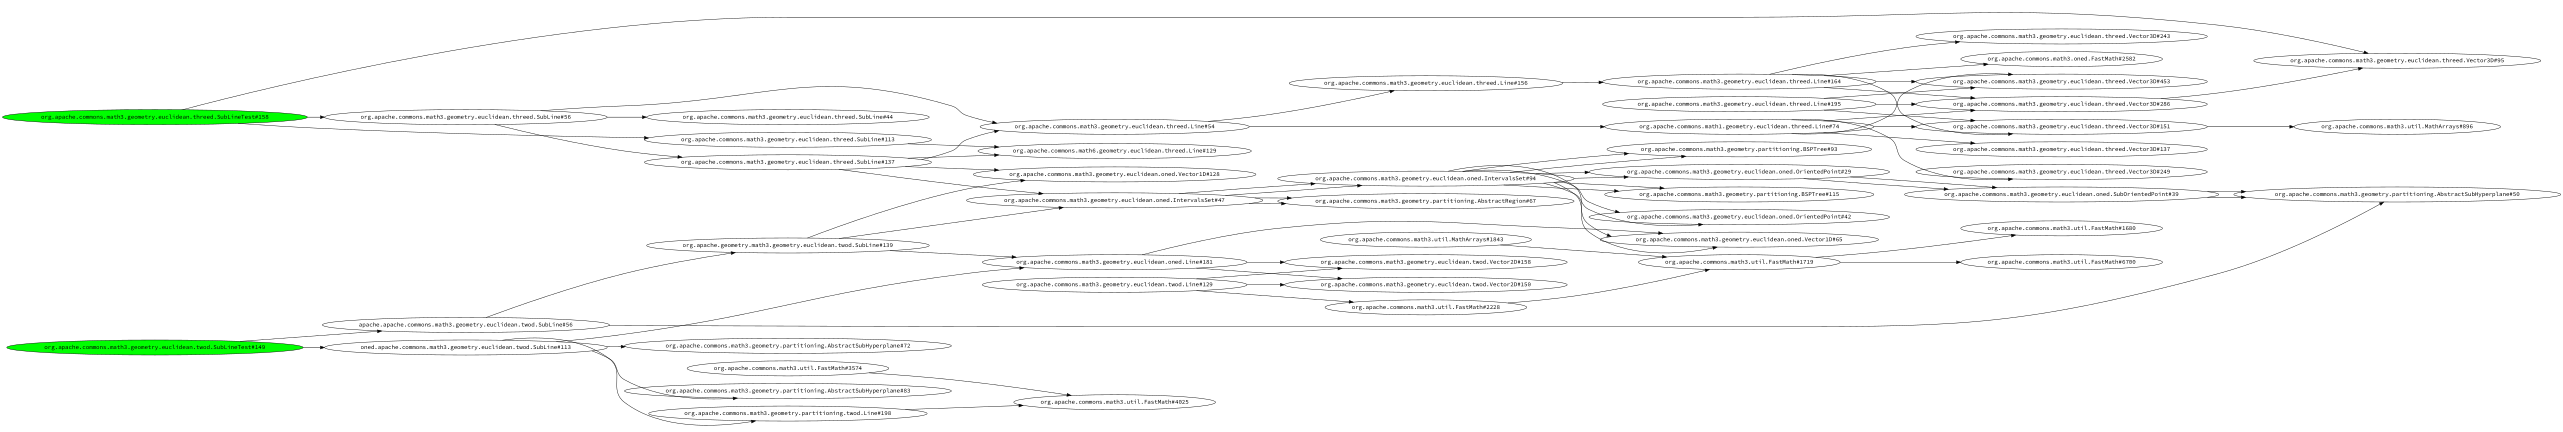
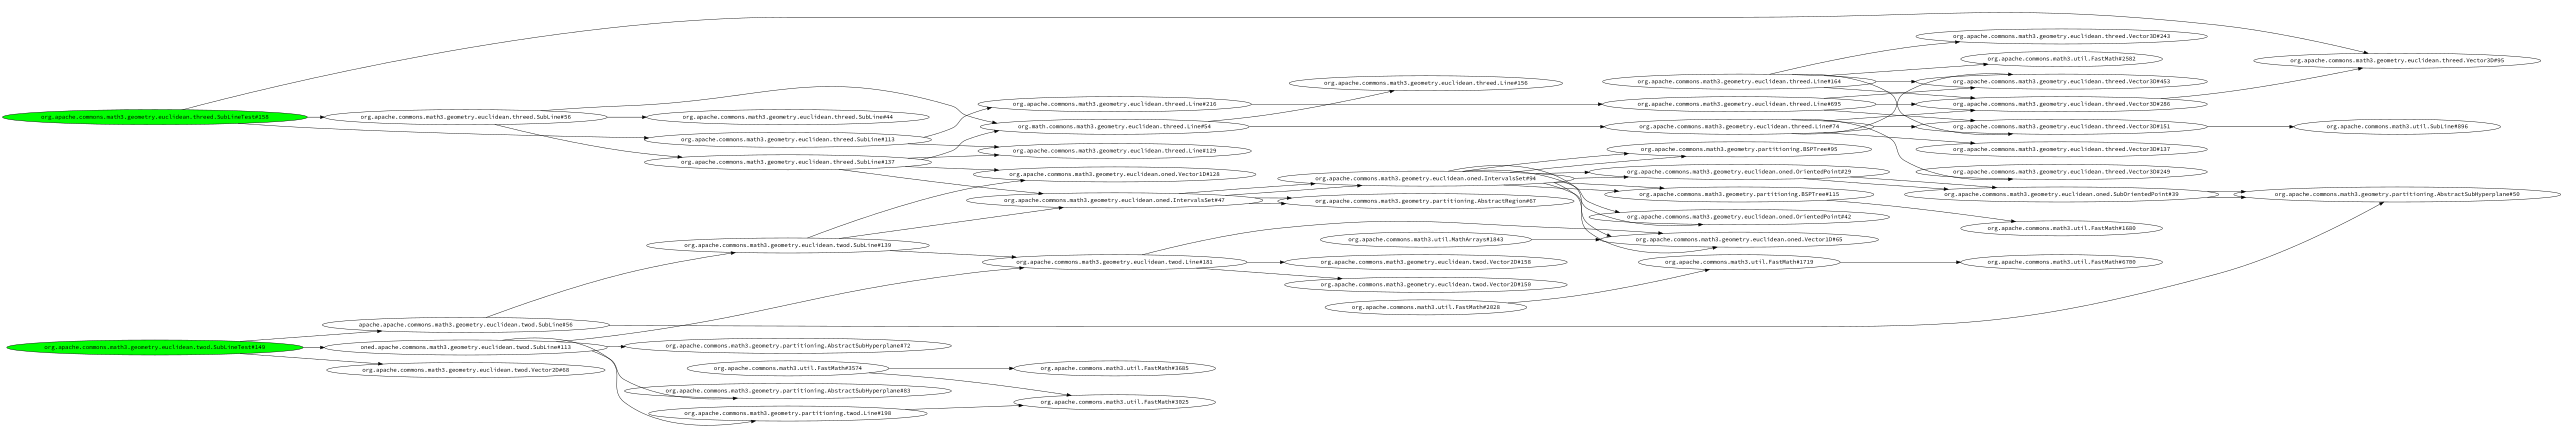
  digraph {
    fontname="Source Code Pro"
    rankdir=LR
    node [fontname="Source Code Pro"]
    edge [fontname="Source Code Pro"]
    "org.apache.commons.math3.geometry.euclidean.threed.SubLineTest#158" [fillcolor=green style=filled]
    "org.apache.commons.math3.geometry.euclidean.threed.Vector3D#95"
    "org.apache.commons.math3.geometry.euclidean.threed.SubLine#56"
    "org.apache.commons.math3.geometry.euclidean.threed.SubLine#113"
-   "org.apache.commons.math3.geometry.euclidean.threed.Line#54"
+   "org.apache.commons.math3.geometry.euclidean.threed.Line#54" [label="org.math.commons.math3.geometry.euclidean.threed.Line#54"]
    "org.apache.commons.math3.geometry.euclidean.threed.SubLine#137"
    "org.apache.commons.math3.geometry.euclidean.threed.SubLine#44"
-   "org.apache.commons.math3.geometry.euclidean.threed.Line#129" [label="org.apache.commons.math6.geometry.euclidean.threed.Line#129"]
-   "org.apache.commons.math3.geometry.euclidean.threed.Line#74" [label="org.apache.commons.math1.geometry.euclidean.threed.Line#74"]
+   "org.apache.commons.math3.geometry.euclidean.threed.Line#129"
+   "org.apache.commons.math3.geometry.euclidean.threed.Line#216"
+   "org.apache.commons.math3.geometry.euclidean.threed.Line#74"
    "org.apache.commons.math3.geometry.euclidean.threed.Line#156"
    "org.apache.commons.math3.geometry.euclidean.oned.Vector1D#128"
    "org.apache.commons.math3.geometry.euclidean.oned.IntervalsSet#47"
    "org.apache.commons.math3.geometry.euclidean.threed.Vector3D#286"
    "org.apache.commons.math3.geometry.euclidean.threed.Vector3D#249"
    "org.apache.commons.math3.geometry.euclidean.threed.Vector3D#137"
    "org.apache.commons.math3.geometry.euclidean.threed.Vector3D#453"
    "org.apache.commons.math3.geometry.euclidean.threed.Vector3D#151"
-   "org.apache.commons.math3.util.MathArrays#896"
+   "org.apache.commons.math3.util.MathArrays#896" [label="org.apache.commons.math3.util.SubLine#896"]
    "org.apache.commons.math3.geometry.euclidean.oned.IntervalsSet#94"
    "org.apache.commons.math3.geometry.partitioning.AbstractRegion#67"
    "org.apache.commons.math3.geometry.euclidean.oned.Vector1D#65"
    "org.apache.commons.math3.geometry.euclidean.oned.OrientedPoint#42"
    "org.apache.commons.math3.geometry.euclidean.oned.OrientedPoint#29"
-   "org.apache.commons.math3.geometry.partitioning.BSPTree#93"
+   "org.apache.commons.math3.geometry.partitioning.BSPTree#93" [label="org.apache.commons.math3.geometry.partitioning.BSPTree#95"]
    "org.apache.commons.math3.geometry.partitioning.BSPTree#115"
    "org.apache.commons.math3.geometry.euclidean.oned.SubOrientedPoint#39"
    "org.apache.commons.math3.geometry.partitioning.AbstractSubHyperplane#50"
-   "org.apache.commons.math3.geometry.euclidean.threed.Line#195"
+   "org.apache.commons.math3.geometry.euclidean.threed.Line#195" [label="org.apache.commons.math3.geometry.euclidean.threed.Line#695"]
    "org.apache.commons.math3.geometry.euclidean.threed.Line#164"
    "org.apache.commons.math3.geometry.euclidean.threed.Vector3D#243"
-   "org.apache.commons.math3.util.FastMath#2582" [label="org.apache.commons.math3.oned.FastMath#2582"]
+   "org.apache.commons.math3.util.FastMath#2582"
    "org.apache.commons.math3.geometry.euclidean.twod.SubLineTest#149" [fillcolor=green style=filled]
+   "org.apache.commons.math3.geometry.euclidean.twod.Vector2D#68"
    n35 [label="apache.apache.commons.math3.geometry.euclidean.twod.SubLine#56"]
    n36 [label="oned.apache.commons.math3.geometry.euclidean.twod.SubLine#113"]
-   "org.apache.commons.math3.geometry.euclidean.twod.SubLine#139" [label="org.apache.geometry.math3.geometry.euclidean.twod.SubLine#139"]
-   "org.apache.commons.math3.geometry.euclidean.twod.Line#181" [label="org.apache.commons.math3.geometry.euclidean.oned.Line#181"]
+   "org.apache.commons.math3.geometry.euclidean.twod.SubLine#139"
+   "org.apache.commons.math3.geometry.euclidean.twod.Line#181"
    "org.apache.commons.math3.geometry.partitioning.AbstractSubHyperplane#72"
    n40 [label="org.apache.commons.math3.geometry.partitioning.twod.Line#198"]
    "org.apache.commons.math3.geometry.partitioning.AbstractSubHyperplane#83"
-   "org.apache.commons.math3.geometry.euclidean.twod.Line#129"
    "org.apache.commons.math3.geometry.euclidean.twod.Vector2D#150"
    "org.apache.commons.math3.geometry.euclidean.twod.Vector2D#158"
-   "org.apache.commons.math3.util.FastMath#2228"
+   "org.apache.commons.math3.util.FastMath#2228" [label="org.apache.commons.math3.util.FastMath#2028"]
    "org.apache.commons.math3.util.FastMath#3574"
-   "org.apache.commons.math3.util.FastMath#3025" [label="org.apache.commons.math3.util.FastMath#4025"]
+   "org.apache.commons.math3.util.FastMath#3685"
+   "org.apache.commons.math3.util.FastMath#3025"
    "org.apache.commons.math3.util.FastMath#1719"
    n50 [label="org.apache.commons.math3.util.MathArrays#1843"]
    "org.apache.commons.math3.util.FastMath#1680"
    n52 [label="org.apache.commons.math3.util.FastMath#6700"]
    "org.apache.commons.math3.geometry.euclidean.threed.SubLineTest#158" -> "org.apache.commons.math3.geometry.euclidean.threed.Vector3D#95"
    "org.apache.commons.math3.geometry.euclidean.threed.SubLineTest#158" -> "org.apache.commons.math3.geometry.euclidean.threed.SubLine#56"
    "org.apache.commons.math3.geometry.euclidean.threed.SubLineTest#158" -> "org.apache.commons.math3.geometry.euclidean.threed.SubLine#113"
    "org.apache.commons.math3.geometry.euclidean.threed.SubLine#56" -> "org.apache.commons.math3.geometry.euclidean.threed.Line#54"
    "org.apache.commons.math3.geometry.euclidean.threed.SubLine#56" -> "org.apache.commons.math3.geometry.euclidean.threed.SubLine#137"
    "org.apache.commons.math3.geometry.euclidean.threed.SubLine#56" -> "org.apache.commons.math3.geometry.euclidean.threed.SubLine#44"
    "org.apache.commons.math3.geometry.euclidean.threed.SubLine#113" -> "org.apache.commons.math3.geometry.euclidean.threed.Line#129"
+   "org.apache.commons.math3.geometry.euclidean.threed.SubLine#113" -> "org.apache.commons.math3.geometry.euclidean.threed.Line#216"
    "org.apache.commons.math3.geometry.euclidean.threed.Line#54" -> "org.apache.commons.math3.geometry.euclidean.threed.Line#74"
    "org.apache.commons.math3.geometry.euclidean.threed.Line#54" -> "org.apache.commons.math3.geometry.euclidean.threed.Line#156"
    "org.apache.commons.math3.geometry.euclidean.threed.SubLine#137" -> "org.apache.commons.math3.geometry.euclidean.threed.Line#54"
    "org.apache.commons.math3.geometry.euclidean.threed.SubLine#137" -> "org.apache.commons.math3.geometry.euclidean.threed.Line#129"
    "org.apache.commons.math3.geometry.euclidean.threed.SubLine#137" -> "org.apache.commons.math3.geometry.euclidean.oned.Vector1D#128"
    "org.apache.commons.math3.geometry.euclidean.threed.SubLine#137" -> "org.apache.commons.math3.geometry.euclidean.oned.IntervalsSet#47"
+   "org.apache.commons.math3.geometry.euclidean.threed.Line#216" -> "org.apache.commons.math3.geometry.euclidean.threed.Line#195"
    "org.apache.commons.math3.geometry.euclidean.threed.Line#74" -> "org.apache.commons.math3.geometry.euclidean.threed.Vector3D#286"
    "org.apache.commons.math3.geometry.euclidean.threed.Line#74" -> "org.apache.commons.math3.geometry.euclidean.threed.Vector3D#249"
    "org.apache.commons.math3.geometry.euclidean.threed.Line#74" -> "org.apache.commons.math3.geometry.euclidean.threed.Vector3D#137"
    "org.apache.commons.math3.geometry.euclidean.threed.Line#74" -> "org.apache.commons.math3.geometry.euclidean.threed.Vector3D#453"
    "org.apache.commons.math3.geometry.euclidean.threed.Line#74" -> "org.apache.commons.math3.geometry.euclidean.threed.Vector3D#151"
-   "org.apache.commons.math3.geometry.euclidean.threed.Line#156" -> "org.apache.commons.math3.geometry.euclidean.threed.Line#164"
    "org.apache.commons.math3.geometry.euclidean.oned.IntervalsSet#47" -> "org.apache.commons.math3.geometry.euclidean.oned.IntervalsSet#94"
    "org.apache.commons.math3.geometry.euclidean.oned.IntervalsSet#47" -> "org.apache.commons.math3.geometry.euclidean.oned.IntervalsSet#94"
    "org.apache.commons.math3.geometry.euclidean.oned.IntervalsSet#47" -> "org.apache.commons.math3.geometry.partitioning.AbstractRegion#67"
    "org.apache.commons.math3.geometry.euclidean.oned.IntervalsSet#47" -> "org.apache.commons.math3.geometry.partitioning.AbstractRegion#67"
    "org.apache.commons.math3.geometry.euclidean.threed.Vector3D#286" -> "org.apache.commons.math3.geometry.euclidean.threed.Vector3D#95"
    "org.apache.commons.math3.geometry.euclidean.threed.Vector3D#151" -> "org.apache.commons.math3.util.MathArrays#896"
    "org.apache.commons.math3.geometry.euclidean.oned.IntervalsSet#94" -> "org.apache.commons.math3.geometry.euclidean.oned.Vector1D#65"
    "org.apache.commons.math3.geometry.euclidean.oned.IntervalsSet#94" -> "org.apache.commons.math3.geometry.euclidean.oned.Vector1D#65"
    "org.apache.commons.math3.geometry.euclidean.oned.IntervalsSet#94" -> "org.apache.commons.math3.geometry.euclidean.oned.OrientedPoint#42"
    "org.apache.commons.math3.geometry.euclidean.oned.IntervalsSet#94" -> "org.apache.commons.math3.geometry.euclidean.oned.OrientedPoint#42"
    "org.apache.commons.math3.geometry.euclidean.oned.IntervalsSet#94" -> "org.apache.commons.math3.geometry.euclidean.oned.OrientedPoint#29"
    "org.apache.commons.math3.geometry.euclidean.oned.IntervalsSet#94" -> "org.apache.commons.math3.geometry.euclidean.oned.OrientedPoint#29"
    "org.apache.commons.math3.geometry.euclidean.oned.IntervalsSet#94" -> "org.apache.commons.math3.geometry.partitioning.BSPTree#93"
    "org.apache.commons.math3.geometry.euclidean.oned.IntervalsSet#94" -> "org.apache.commons.math3.geometry.partitioning.BSPTree#93"
    "org.apache.commons.math3.geometry.euclidean.oned.IntervalsSet#94" -> "org.apache.commons.math3.geometry.partitioning.BSPTree#115"
    "org.apache.commons.math3.geometry.euclidean.oned.IntervalsSet#94" -> "org.apache.commons.math3.geometry.partitioning.BSPTree#115"
    "org.apache.commons.math3.geometry.euclidean.oned.OrientedPoint#29" -> "org.apache.commons.math3.geometry.euclidean.oned.SubOrientedPoint#39"
    "org.apache.commons.math3.geometry.euclidean.oned.OrientedPoint#29" -> "org.apache.commons.math3.geometry.euclidean.oned.SubOrientedPoint#39"
    "org.apache.commons.math3.geometry.euclidean.oned.SubOrientedPoint#39" -> "org.apache.commons.math3.geometry.partitioning.AbstractSubHyperplane#50"
    "org.apache.commons.math3.geometry.euclidean.oned.SubOrientedPoint#39" -> "org.apache.commons.math3.geometry.partitioning.AbstractSubHyperplane#50"
    "org.apache.commons.math3.geometry.euclidean.threed.Line#195" -> "org.apache.commons.math3.geometry.euclidean.threed.Vector3D#286"
    "org.apache.commons.math3.geometry.euclidean.threed.Line#195" -> "org.apache.commons.math3.geometry.euclidean.threed.Vector3D#453"
    "org.apache.commons.math3.geometry.euclidean.threed.Line#195" -> "org.apache.commons.math3.geometry.euclidean.threed.Vector3D#151"
    "org.apache.commons.math3.geometry.euclidean.threed.Line#164" -> "org.apache.commons.math3.geometry.euclidean.threed.Vector3D#286"
    "org.apache.commons.math3.geometry.euclidean.threed.Line#164" -> "org.apache.commons.math3.geometry.euclidean.threed.Vector3D#453"
    "org.apache.commons.math3.geometry.euclidean.threed.Line#164" -> "org.apache.commons.math3.geometry.euclidean.threed.Vector3D#151"
    "org.apache.commons.math3.geometry.euclidean.threed.Line#164" -> "org.apache.commons.math3.geometry.euclidean.threed.Vector3D#243"
    "org.apache.commons.math3.geometry.euclidean.threed.Line#164" -> "org.apache.commons.math3.util.FastMath#2582"
+   "org.apache.commons.math3.geometry.euclidean.twod.SubLineTest#149" -> "org.apache.commons.math3.geometry.euclidean.twod.Vector2D#68"
    "org.apache.commons.math3.geometry.euclidean.twod.SubLineTest#149" -> n35
    "org.apache.commons.math3.geometry.euclidean.twod.SubLineTest#149" -> n36
    n35 -> "org.apache.commons.math3.geometry.partitioning.AbstractSubHyperplane#50"
    n35 -> "org.apache.commons.math3.geometry.euclidean.twod.SubLine#139"
    n36 -> "org.apache.commons.math3.geometry.euclidean.twod.Line#181"
    n36 -> "org.apache.commons.math3.geometry.partitioning.AbstractSubHyperplane#72"
    n36 -> n40
    n36 -> "org.apache.commons.math3.geometry.partitioning.AbstractSubHyperplane#83"
    "org.apache.commons.math3.geometry.euclidean.twod.SubLine#139" -> "org.apache.commons.math3.geometry.euclidean.oned.Vector1D#128"
    "org.apache.commons.math3.geometry.euclidean.twod.SubLine#139" -> "org.apache.commons.math3.geometry.euclidean.oned.IntervalsSet#47"
    "org.apache.commons.math3.geometry.euclidean.twod.SubLine#139" -> "org.apache.commons.math3.geometry.euclidean.twod.Line#181"
    "org.apache.commons.math3.geometry.euclidean.twod.Line#181" -> "org.apache.commons.math3.geometry.euclidean.oned.Vector1D#65"
    "org.apache.commons.math3.geometry.euclidean.twod.Line#181" -> "org.apache.commons.math3.geometry.euclidean.twod.Vector2D#150"
    "org.apache.commons.math3.geometry.euclidean.twod.Line#181" -> "org.apache.commons.math3.geometry.euclidean.twod.Vector2D#158"
    n40 -> "org.apache.commons.math3.util.FastMath#3025"
-   "org.apache.commons.math3.geometry.euclidean.twod.Line#129" -> "org.apache.commons.math3.geometry.euclidean.twod.Vector2D#150"
-   "org.apache.commons.math3.geometry.euclidean.twod.Line#129" -> "org.apache.commons.math3.geometry.euclidean.twod.Vector2D#158"
-   "org.apache.commons.math3.geometry.euclidean.twod.Line#129" -> "org.apache.commons.math3.util.FastMath#2228"
    "org.apache.commons.math3.util.FastMath#2228" -> "org.apache.commons.math3.util.FastMath#1719"
+   "org.apache.commons.math3.util.FastMath#3574" -> "org.apache.commons.math3.util.FastMath#3685"
    "org.apache.commons.math3.util.FastMath#3574" -> "org.apache.commons.math3.util.FastMath#3025"
-   "org.apache.commons.math3.util.FastMath#1719" -> "org.apache.commons.math3.util.FastMath#1680"
+   "org.apache.commons.math3.geometry.partitioning.BSPTree#115" -> "org.apache.commons.math3.util.FastMath#1680"
    "org.apache.commons.math3.util.FastMath#1719" -> n52
-   n50 -> "org.apache.commons.math3.util.FastMath#1719"
+   n50 -> "org.apache.commons.math3.geometry.euclidean.oned.Vector1D#65"
  }
